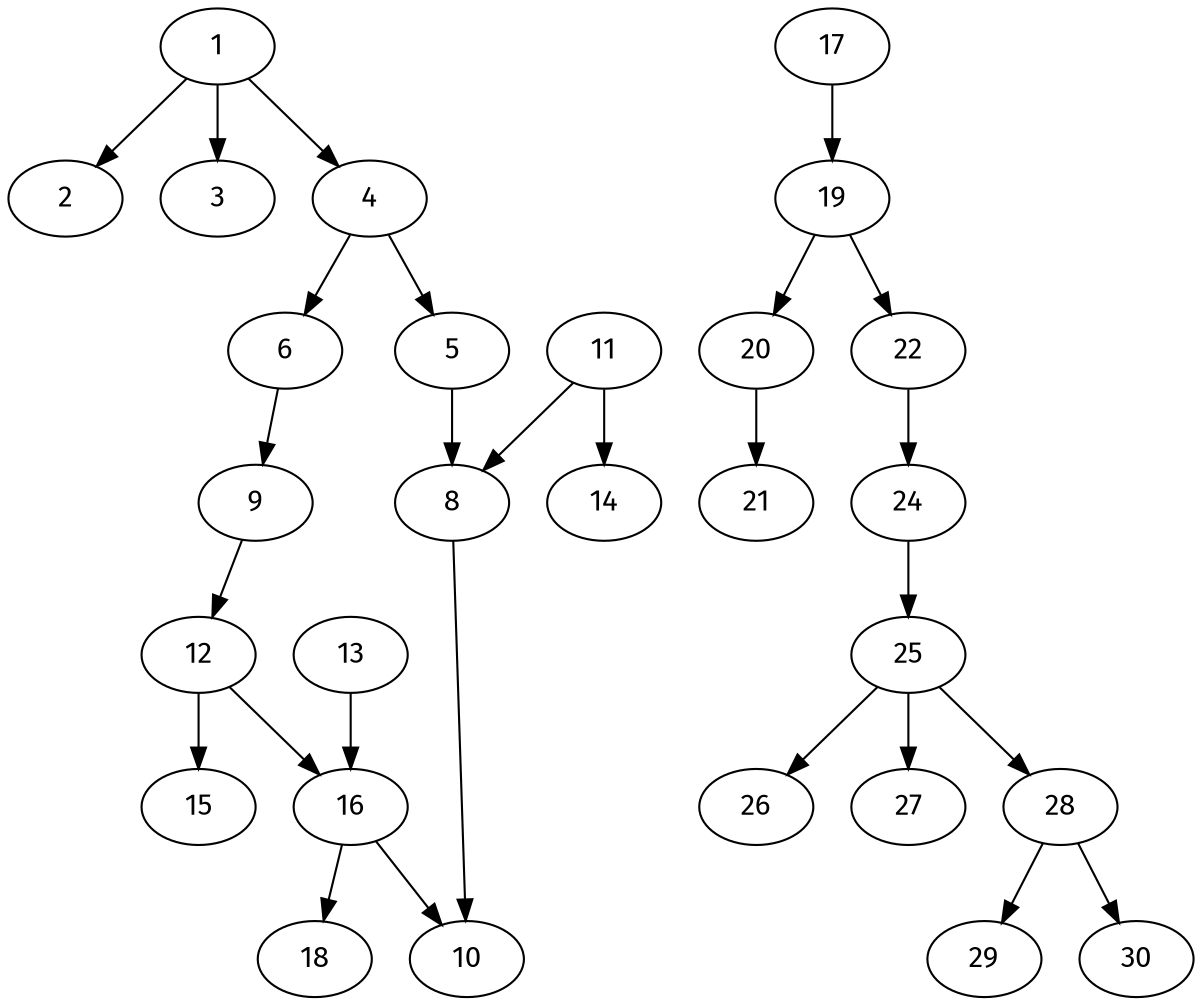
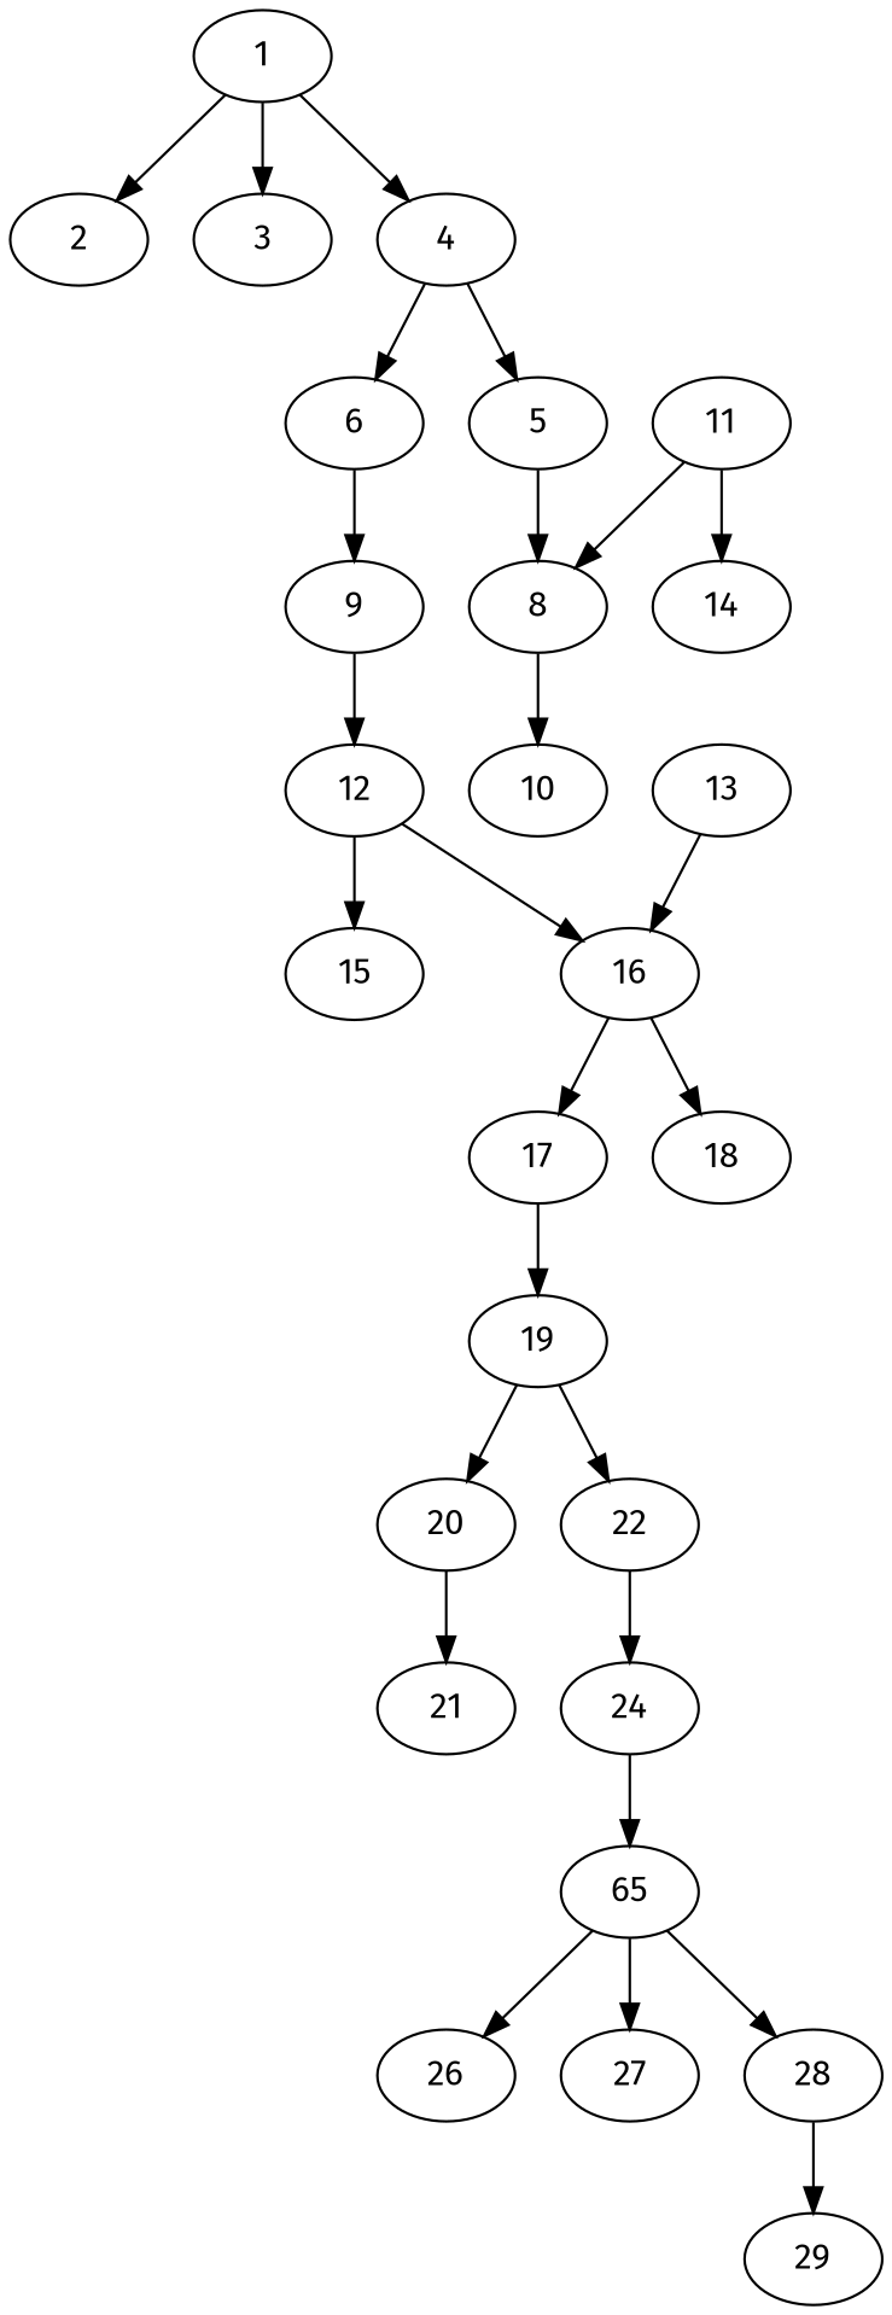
  digraph {
    fontname="Fira Sans"
    node [alpha=0.01 fontname="Fira Sans"]
    edge [fontname="Fira Sans"]
    1 [alpha=0.12]
    2 [alpha=0.09]
    3 [alpha=0.17]
    4 [alpha=0.18]
    5 [alpha=0.12]
    6
    8 [alpha=0.04]
    9 [alpha=0.14]
    10 [alpha=0.18]
    12 [alpha=0.16]
    11 [alpha=0.13]
    14
    15 [alpha=0.06]
    16
    13 [alpha=0.09]
    17 [alpha=0.12]
    18 [alpha=0.03]
    19 [alpha=0.16]
    20 [alpha=0.03]
    22 [alpha=0.02]
    21 [alpha=0.13]
    24 [alpha=0.19]
-   25 [alpha=0.08]
+   25 [alpha=0.08 label=65]
    26 [alpha=0.03]
    27 [alpha=0.03]
    28
    29
-   30 [alpha=0.16]
    1 -> 2
    1 -> 3
    1 -> 4
    4 -> 5
    4 -> 6
    5 -> 8
    6 -> 9
    8 -> 10
    9 -> 12
    12 -> 15
    12 -> 16
    11 -> 8
    11 -> 14
-   16 -> 10
+   16 -> 17
    16 -> 18
    13 -> 16
    17 -> 19
    19 -> 20
    19 -> 22
    20 -> 21
    22 -> 24
    24 -> 25
    25 -> 26
    25 -> 27
    25 -> 28
    28 -> 29
-   28 -> 30
  }
